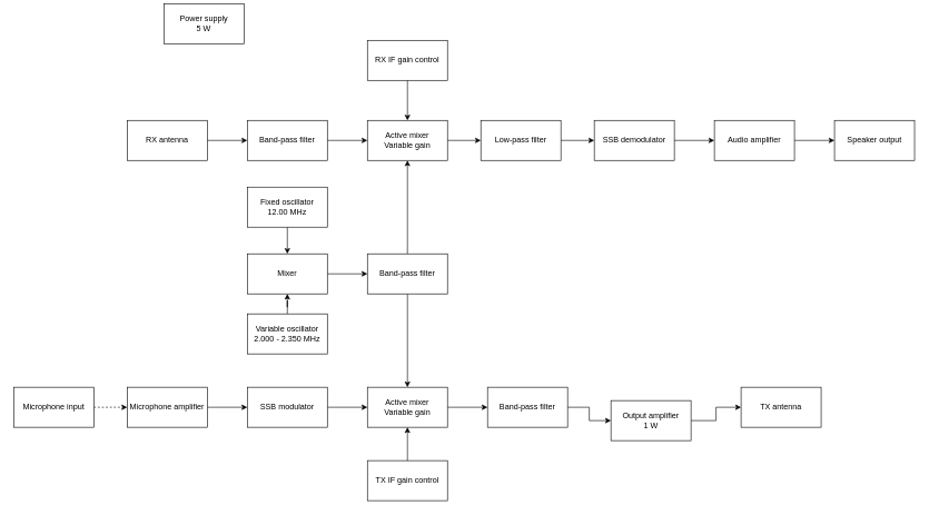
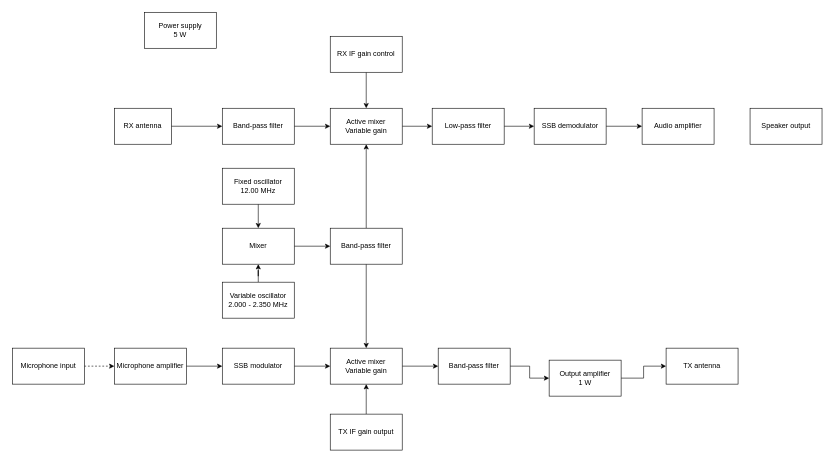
  <mxCell id="0" />
  <mxCell id="1" parent="0" />
- <mxCell id="2" value="Power supply&lt;br&gt;5 W" style="rounded=0;whiteSpace=wrap;html=1;" parent="1" vertex="1"><mxGeometry x="245" y="5" width="120" height="60" as="geometry" /></mxCell>
+ <mxCell id="2" value="Power supply&lt;br&gt;5 W" style="rounded=0;whiteSpace=wrap;html=1;" parent="1" vertex="1"><mxGeometry x="240" y="20" width="120" height="60" as="geometry" /></mxCell>
  <mxCell id="3" style="edgeStyle=orthogonalEdgeStyle;rounded=0;orthogonalLoop=1;jettySize=auto;html=1;" parent="1" source="4" target="11" edge="1"><mxGeometry relative="1" as="geometry" /></mxCell>
  <mxCell id="4" value="Output amplifier&lt;br&gt;1 W" style="rounded=0;whiteSpace=wrap;html=1;" parent="1" vertex="1"><mxGeometry x="915" y="600" width="120" height="60" as="geometry" /></mxCell>
  <mxCell id="5" style="edgeStyle=orthogonalEdgeStyle;rounded=0;orthogonalLoop=1;jettySize=auto;html=1;" parent="1" source="6" target="8" edge="1"><mxGeometry relative="1" as="geometry" /></mxCell>
  <mxCell id="6" value="Band-pass filter" style="rounded=0;whiteSpace=wrap;html=1;" parent="1" vertex="1"><mxGeometry x="370" y="180" width="120" height="60" as="geometry" /></mxCell>
  <mxCell id="7" style="edgeStyle=orthogonalEdgeStyle;rounded=0;orthogonalLoop=1;jettySize=auto;html=1;" parent="1" source="8" target="30" edge="1"><mxGeometry relative="1" as="geometry" /></mxCell>
  <mxCell id="8" value="Active mixer&lt;br&gt;Variable gain" style="rounded=0;whiteSpace=wrap;html=1;" parent="1" vertex="1"><mxGeometry x="550" y="180" width="120" height="60" as="geometry" /></mxCell>
  <mxCell id="9" style="edgeStyle=orthogonalEdgeStyle;rounded=0;orthogonalLoop=1;jettySize=auto;html=1;" parent="1" source="10" target="6" edge="1"><mxGeometry relative="1" as="geometry" /></mxCell>
- <mxCell id="10" value="RX antenna" style="rounded=0;whiteSpace=wrap;html=1;" parent="1" vertex="1"><mxGeometry x="190" y="180" width="120" height="60" as="geometry" /></mxCell>
+ <mxCell id="10" value="RX antenna" style="rounded=0;whiteSpace=wrap;html=1;" parent="1" vertex="1"><mxGeometry x="190" y="180" width="95" height="60" as="geometry" /></mxCell>
  <mxCell id="11" value="TX antenna" style="rounded=0;whiteSpace=wrap;html=1;" parent="1" vertex="1"><mxGeometry x="1110" y="580" width="120" height="60" as="geometry" /></mxCell>
  <mxCell id="12" style="edgeStyle=orthogonalEdgeStyle;rounded=0;orthogonalLoop=1;jettySize=auto;html=1;" parent="1" source="13" target="17" edge="1"><mxGeometry relative="1" as="geometry" /></mxCell>
  <mxCell id="13" value="Fixed oscillator&lt;br&gt;12.00 MHz" style="rounded=0;whiteSpace=wrap;html=1;" parent="1" vertex="1"><mxGeometry x="370" y="280" width="120" height="60" as="geometry" /></mxCell>
  <mxCell id="14" style="edgeStyle=orthogonalEdgeStyle;rounded=0;orthogonalLoop=1;jettySize=auto;html=1;" parent="1" source="15" target="17" edge="1"><mxGeometry relative="1" as="geometry" /></mxCell>
  <mxCell id="15" value="Variable oscillator&lt;br&gt;2.000 - 2.350 MHz" style="rounded=0;whiteSpace=wrap;html=1;" parent="1" vertex="1"><mxGeometry x="370" y="470" width="120" height="60" as="geometry" /></mxCell>
  <mxCell id="16" style="edgeStyle=orthogonalEdgeStyle;rounded=0;orthogonalLoop=1;jettySize=auto;html=1;" parent="1" source="17" target="20" edge="1"><mxGeometry relative="1" as="geometry" /></mxCell>
  <mxCell id="17" value="Mixer" style="rounded=0;whiteSpace=wrap;html=1;" parent="1" vertex="1"><mxGeometry x="370" y="380" width="120" height="60" as="geometry" /></mxCell>
  <mxCell id="18" style="edgeStyle=orthogonalEdgeStyle;rounded=0;orthogonalLoop=1;jettySize=auto;html=1;" parent="1" source="20" target="8" edge="1"><mxGeometry relative="1" as="geometry" /></mxCell>
  <mxCell id="19" style="edgeStyle=orthogonalEdgeStyle;rounded=0;orthogonalLoop=1;jettySize=auto;html=1;" parent="1" source="20" target="24" edge="1"><mxGeometry relative="1" as="geometry" /></mxCell>
  <mxCell id="20" value="Band-pass filter" style="rounded=0;whiteSpace=wrap;html=1;" parent="1" vertex="1"><mxGeometry x="550" y="380" width="120" height="60" as="geometry" /></mxCell>
  <mxCell id="21" style="edgeStyle=orthogonalEdgeStyle;rounded=0;orthogonalLoop=1;jettySize=auto;html=1;" parent="1" source="22" target="8" edge="1"><mxGeometry relative="1" as="geometry" /></mxCell>
  <mxCell id="22" value="RX IF gain control" style="rounded=0;whiteSpace=wrap;html=1;" parent="1" vertex="1"><mxGeometry x="550" y="60" width="120" height="60" as="geometry" /></mxCell>
  <mxCell id="23" style="edgeStyle=orthogonalEdgeStyle;rounded=0;orthogonalLoop=1;jettySize=auto;html=1;" parent="1" source="24" target="28" edge="1"><mxGeometry relative="1" as="geometry" /></mxCell>
  <mxCell id="24" value="Active mixer&lt;br&gt;Variable gain" style="rounded=0;whiteSpace=wrap;html=1;" parent="1" vertex="1"><mxGeometry x="550" y="580" width="120" height="60" as="geometry" /></mxCell>
  <mxCell id="25" style="edgeStyle=orthogonalEdgeStyle;rounded=0;orthogonalLoop=1;jettySize=auto;html=1;" parent="1" source="26" target="24" edge="1"><mxGeometry relative="1" as="geometry" /></mxCell>
- <mxCell id="26" value="TX IF gain control" style="rounded=0;whiteSpace=wrap;html=1;" parent="1" vertex="1"><mxGeometry x="550" y="690" width="120" height="60" as="geometry" /></mxCell>
+ <mxCell id="26" value="TX IF gain output" style="rounded=0;whiteSpace=wrap;html=1;" parent="1" vertex="1"><mxGeometry x="550" y="690" width="120" height="60" as="geometry" /></mxCell>
  <mxCell id="27" style="edgeStyle=orthogonalEdgeStyle;rounded=0;orthogonalLoop=1;jettySize=auto;html=1;" parent="1" source="28" target="4" edge="1"><mxGeometry relative="1" as="geometry" /></mxCell>
  <mxCell id="28" value="Band-pass filter" style="rounded=0;whiteSpace=wrap;html=1;" parent="1" vertex="1"><mxGeometry x="730" y="580" width="120" height="60" as="geometry" /></mxCell>
  <mxCell id="29" style="edgeStyle=orthogonalEdgeStyle;rounded=0;orthogonalLoop=1;jettySize=auto;html=1;" parent="1" source="30" target="32" edge="1"><mxGeometry relative="1" as="geometry" /></mxCell>
  <mxCell id="30" value="Low-pass filter" style="rounded=0;whiteSpace=wrap;html=1;" parent="1" vertex="1"><mxGeometry x="720" y="180" width="120" height="60" as="geometry" /></mxCell>
  <mxCell id="31" style="edgeStyle=orthogonalEdgeStyle;rounded=0;orthogonalLoop=1;jettySize=auto;html=1;" parent="1" source="32" target="34" edge="1"><mxGeometry relative="1" as="geometry" /></mxCell>
  <mxCell id="32" value="SSB demodulator" style="rounded=0;whiteSpace=wrap;html=1;" parent="1" vertex="1"><mxGeometry x="890" y="180" width="120" height="60" as="geometry" /></mxCell>
- <mxCell id="33" style="edgeStyle=orthogonalEdgeStyle;rounded=0;orthogonalLoop=1;jettySize=auto;html=1;" parent="1" source="34" target="35" edge="1"><mxGeometry relative="1" as="geometry" /></mxCell>
  <mxCell id="34" value="Audio amplifier" style="rounded=0;whiteSpace=wrap;html=1;" parent="1" vertex="1"><mxGeometry x="1070" y="180" width="120" height="60" as="geometry" /></mxCell>
  <mxCell id="35" value="Speaker output" style="rounded=0;whiteSpace=wrap;html=1;" parent="1" vertex="1"><mxGeometry x="1250" y="180" width="120" height="60" as="geometry" /></mxCell>
  <mxCell id="36" style="edgeStyle=orthogonalEdgeStyle;rounded=0;orthogonalLoop=1;jettySize=auto;html=1;dashed=1;" parent="1" source="37" target="39" edge="1"><mxGeometry relative="1" as="geometry" /></mxCell>
  <mxCell id="37" value="Microphone input" style="rounded=0;whiteSpace=wrap;html=1;" parent="1" vertex="1"><mxGeometry x="20" y="580" width="120" height="60" as="geometry" /></mxCell>
  <mxCell id="38" style="edgeStyle=orthogonalEdgeStyle;rounded=0;orthogonalLoop=1;jettySize=auto;html=1;" parent="1" source="39" target="41" edge="1"><mxGeometry relative="1" as="geometry" /></mxCell>
  <mxCell id="39" value="Microphone amplifier" style="rounded=0;whiteSpace=wrap;html=1;" parent="1" vertex="1"><mxGeometry x="190" y="580" width="120" height="60" as="geometry" /></mxCell>
  <mxCell id="40" style="edgeStyle=orthogonalEdgeStyle;rounded=0;orthogonalLoop=1;jettySize=auto;html=1;" parent="1" source="41" target="24" edge="1"><mxGeometry relative="1" as="geometry" /></mxCell>
  <mxCell id="41" value="SSB modulator" style="rounded=0;whiteSpace=wrap;html=1;" parent="1" vertex="1"><mxGeometry x="370" y="580" width="120" height="60" as="geometry" /></mxCell>
